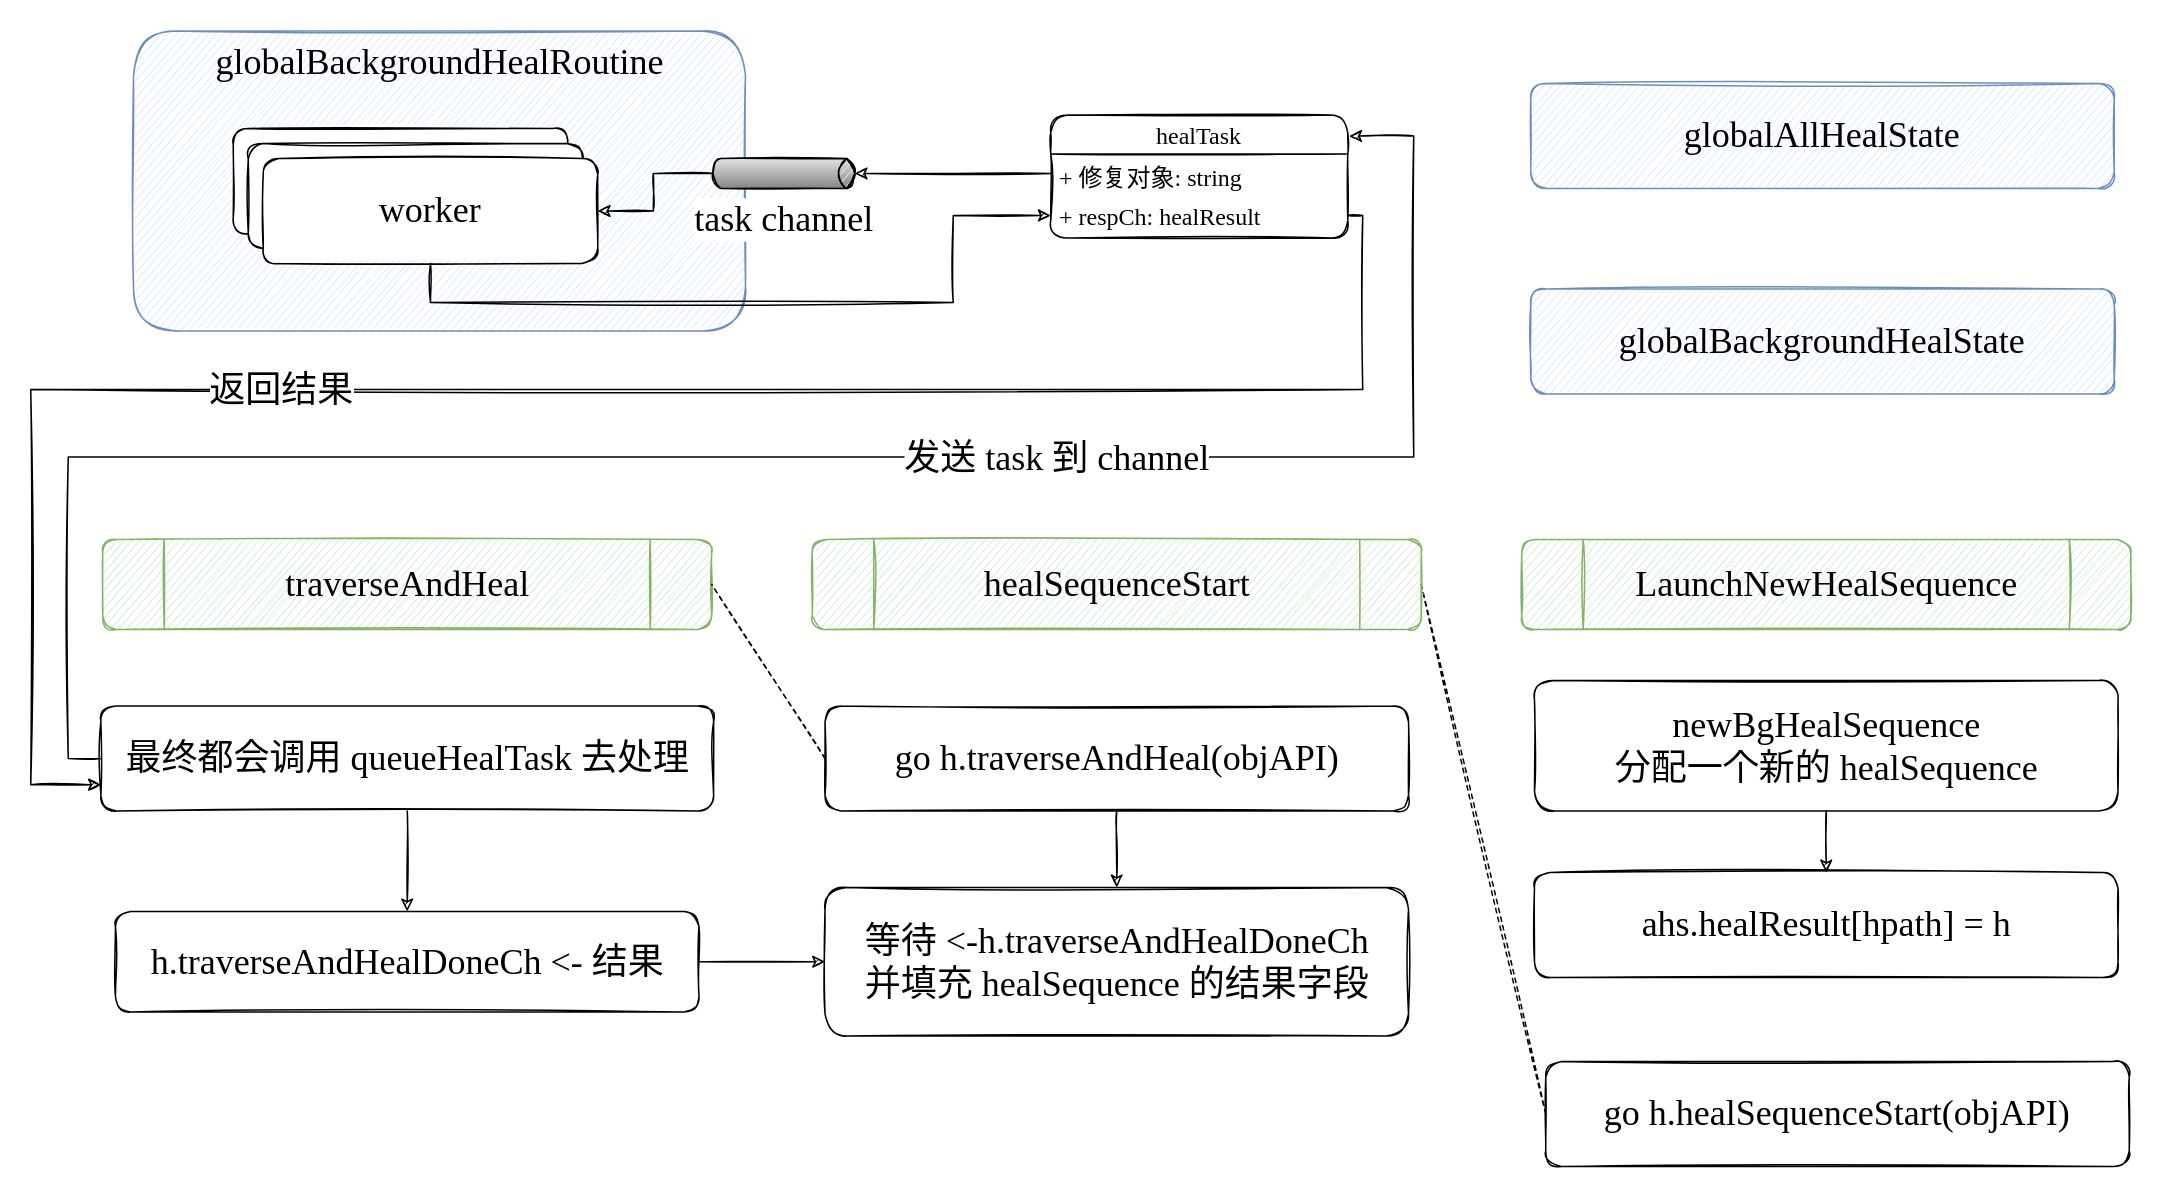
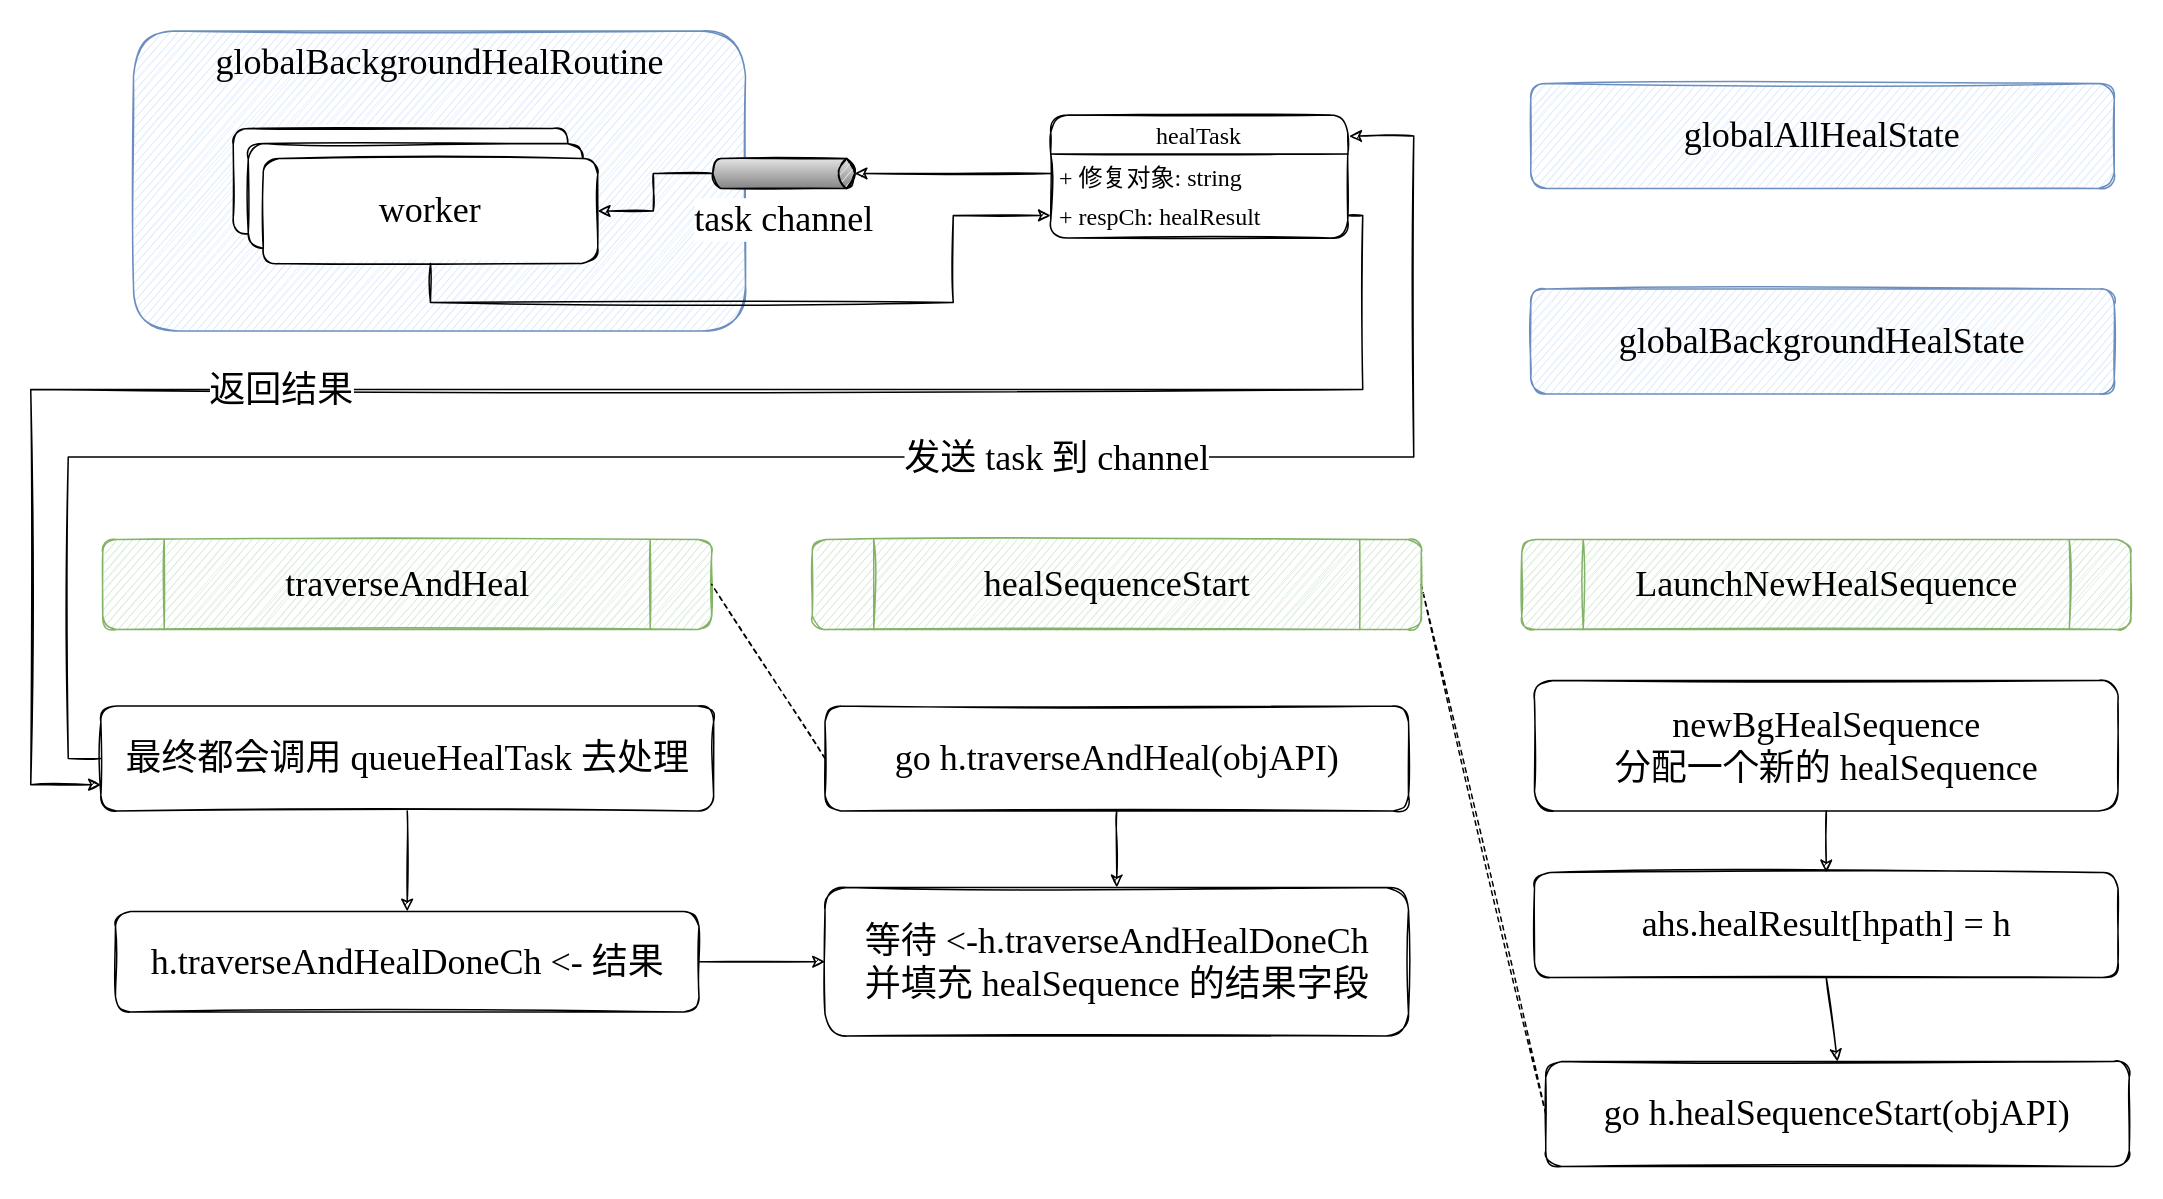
  <mxCell id="0" />
  <mxCell id="1" parent="0" />
  <mxCell id="2" value="globalBackgroundHealState" style="rounded=1;whiteSpace=wrap;html=1;shadow=0;glass=0;sketch=1;fontFamily=Comic Sans MS;fontSize=24;fillColor=#dae8fc;strokeColor=#6c8ebf;" parent="1" vertex="1"><mxGeometry x="1020" y="192" width="389" height="70" as="geometry" /></mxCell>
  <mxCell id="3" value="globalBackgroundHealRoutine" style="rounded=1;whiteSpace=wrap;html=1;shadow=0;glass=0;sketch=1;fontFamily=Comic Sans MS;fontSize=24;verticalAlign=top;fillColor=#dae8fc;strokeColor=#6c8ebf;" parent="1" vertex="1"><mxGeometry x="88.5" y="20" width="408" height="200" as="geometry" /></mxCell>
  <mxCell id="4" value="globalAllHealState" style="rounded=1;whiteSpace=wrap;html=1;shadow=0;glass=0;sketch=1;fontFamily=Comic Sans MS;fontSize=24;fillColor=#dae8fc;strokeColor=#6c8ebf;" vertex="1" parent="1"><mxGeometry x="1020" y="55" width="389" height="70" as="geometry" /></mxCell>
  <mxCell id="5" value="worker" style="rounded=1;whiteSpace=wrap;html=1;shadow=0;glass=0;sketch=1;fontFamily=Comic Sans MS;fontSize=24;" vertex="1" parent="1"><mxGeometry x="155" y="85" width="223" height="70" as="geometry" /></mxCell>
  <mxCell id="6" value="worker" style="rounded=1;whiteSpace=wrap;html=1;shadow=0;glass=0;sketch=1;fontFamily=Comic Sans MS;fontSize=24;" vertex="1" parent="1"><mxGeometry x="165" y="95" width="223" height="70" as="geometry" /></mxCell>
  <mxCell id="7" value="worker" style="rounded=1;whiteSpace=wrap;html=1;shadow=0;glass=0;sketch=1;fontFamily=Comic Sans MS;fontSize=24;" vertex="1" parent="1"><mxGeometry x="175" y="105" width="223" height="70" as="geometry" /></mxCell>
  <mxCell id="8" value="&lt;font face=&quot;Comic Sans MS&quot;&gt;&lt;span style=&quot;font-size: 24px&quot;&gt;task channel&lt;/span&gt;&lt;/font&gt;" style="strokeWidth=1;outlineConnect=0;dashed=0;align=center;html=1;fontSize=8;shape=mxgraph.eip.messageChannel;verticalLabelPosition=bottom;labelBackgroundColor=#ffffff;verticalAlign=top;rounded=1;shadow=0;glass=0;sketch=1;" vertex="1" parent="1"><mxGeometry x="472" y="105" width="100" height="20" as="geometry" /></mxCell>
  <mxCell id="9" value="" style="endArrow=none;html=1;rounded=0;sketch=1;fontFamily=Comic Sans MS;fontSize=24;entryX=1;entryY=0.5;entryDx=0;entryDy=0;exitX=0;exitY=0.5;exitDx=0;exitDy=0;endFill=0;dashed=1;" edge="1" parent="1" source="19" target="20"><mxGeometry width="50" height="50" relative="1" as="geometry"><mxPoint x="273" y="577" as="sourcePoint" /><mxPoint x="273" y="302" as="targetPoint" /></mxGeometry></mxCell>
  <mxCell id="10" value="healTask" style="swimlane;fontStyle=0;childLayout=stackLayout;horizontal=1;startSize=26;fillColor=none;horizontalStack=0;resizeParent=1;resizeParentMax=0;resizeLast=0;collapsible=1;marginBottom=0;rounded=1;shadow=0;glass=0;sketch=1;fontFamily=Comic Sans MS;fontSize=16;" vertex="1" parent="1"><mxGeometry x="700" y="76" width="198" height="82" as="geometry" /></mxCell>
  <mxCell id="11" value="+ 修复对象: string " style="text;strokeColor=none;fillColor=none;align=left;verticalAlign=top;spacingLeft=4;spacingRight=4;overflow=hidden;rotatable=0;points=[[0,0.5],[1,0.5]];portConstraint=eastwest;rounded=1;shadow=0;glass=0;sketch=1;fontFamily=Comic Sans MS;fontSize=16;" vertex="1" parent="10"><mxGeometry y="26" width="198" height="26" as="geometry" /></mxCell>
  <mxCell id="12" value="+ respCh: healResult" style="text;strokeColor=none;fillColor=none;align=left;verticalAlign=top;spacingLeft=4;spacingRight=4;overflow=hidden;rotatable=0;points=[[0,0.5],[1,0.5]];portConstraint=eastwest;rounded=1;shadow=0;glass=0;sketch=1;fontFamily=Comic Sans MS;fontSize=16;" vertex="1" parent="10"><mxGeometry y="52" width="198" height="30" as="geometry" /></mxCell>
  <mxCell id="13" value="" style="endArrow=classic;html=1;rounded=0;sketch=1;fontFamily=Comic Sans MS;fontSize=24;entryX=1;entryY=0.5;entryDx=-2.7;entryDy=0;edgeStyle=orthogonalEdgeStyle;exitX=0;exitY=0.5;exitDx=0;exitDy=0;entryPerimeter=0;" edge="1" parent="1" source="11" target="8"><mxGeometry width="50" height="50" relative="1" as="geometry"><mxPoint x="801.25" y="431" as="sourcePoint" /><mxPoint x="952" y="370" as="targetPoint" /></mxGeometry></mxCell>
  <mxCell id="14" value="" style="endArrow=classic;html=1;rounded=0;sketch=1;fontFamily=Comic Sans MS;fontSize=24;entryX=1;entryY=0.5;entryDx=0;entryDy=0;edgeStyle=orthogonalEdgeStyle;exitX=0;exitY=0.5;exitDx=2.7;exitDy=0;exitPerimeter=0;" edge="1" parent="1" source="8" target="7"><mxGeometry width="50" height="50" relative="1" as="geometry"><mxPoint x="710" y="125" as="sourcePoint" /><mxPoint x="579.3" y="125" as="targetPoint" /></mxGeometry></mxCell>
  <mxCell id="15" value="" style="endArrow=classic;html=1;rounded=0;sketch=1;fontFamily=Comic Sans MS;fontSize=24;entryX=0;entryY=0.5;entryDx=0;entryDy=0;edgeStyle=orthogonalEdgeStyle;exitX=0.5;exitY=1;exitDx=0;exitDy=0;" edge="1" parent="1" source="7" target="12"><mxGeometry width="50" height="50" relative="1" as="geometry"><mxPoint x="720" y="135" as="sourcePoint" /><mxPoint x="589.3" y="135" as="targetPoint" /><Array as="points"><mxPoint x="287" y="201" /><mxPoint x="635" y="201" /><mxPoint x="635" y="143" /></Array></mxGeometry></mxCell>
  <mxCell id="16" value="newBgHealSequence&lt;br&gt;分配一个新的&amp;nbsp;healSequence" style="rounded=1;whiteSpace=wrap;html=1;shadow=0;glass=0;sketch=1;fontFamily=Comic Sans MS;fontSize=24;" vertex="1" parent="1"><mxGeometry x="1022.5" y="453" width="389" height="87" as="geometry" /></mxCell>
  <mxCell id="17" value="&lt;span style=&quot;font-size: 24px&quot;&gt;LaunchNewHealSequence&lt;/span&gt;" style="shape=process;whiteSpace=wrap;html=1;backgroundOutline=1;rounded=1;shadow=0;glass=0;sketch=1;fontFamily=Comic Sans MS;fontSize=16;fillColor=#d5e8d4;strokeColor=#82b366;" vertex="1" parent="1"><mxGeometry x="1014" y="359" width="406" height="60" as="geometry" /></mxCell>
  <mxCell id="18" value="ahs.healResult[hpath] = h" style="rounded=1;whiteSpace=wrap;html=1;shadow=0;glass=0;sketch=1;fontFamily=Comic Sans MS;fontSize=24;" vertex="1" parent="1"><mxGeometry x="1022.5" y="581" width="389" height="70" as="geometry" /></mxCell>
  <mxCell id="19" value="go h.healSequenceStart(objAPI)" style="rounded=1;whiteSpace=wrap;html=1;shadow=0;glass=0;sketch=1;fontFamily=Comic Sans MS;fontSize=24;" vertex="1" parent="1"><mxGeometry x="1030" y="707" width="389" height="70" as="geometry" /></mxCell>
  <mxCell id="20" value="healSequenceStart" style="shape=process;whiteSpace=wrap;html=1;backgroundOutline=1;rounded=1;shadow=0;glass=0;sketch=1;fontFamily=Comic Sans MS;fontSize=24;fillColor=#d5e8d4;strokeColor=#82b366;" vertex="1" parent="1"><mxGeometry x="541" y="359" width="406" height="60" as="geometry" /></mxCell>
  <mxCell id="21" value="go h.traverseAndHeal(objAPI)" style="rounded=1;whiteSpace=wrap;html=1;shadow=0;glass=0;sketch=1;fontFamily=Comic Sans MS;fontSize=24;" vertex="1" parent="1"><mxGeometry x="549.5" y="470" width="389" height="70" as="geometry" /></mxCell>
  <mxCell id="22" value="等待&amp;nbsp;&amp;lt;-h.traverseAndHealDoneCh&lt;br&gt;并填充&amp;nbsp;healSequence 的结果字段" style="rounded=1;whiteSpace=wrap;html=1;shadow=0;glass=0;sketch=1;fontFamily=Comic Sans MS;fontSize=24;" vertex="1" parent="1"><mxGeometry x="549.5" y="591" width="389" height="99" as="geometry" /></mxCell>
  <mxCell id="23" value="traverseAndHeal" style="shape=process;whiteSpace=wrap;html=1;backgroundOutline=1;rounded=1;shadow=0;glass=0;sketch=1;fontFamily=Comic Sans MS;fontSize=24;fillColor=#d5e8d4;strokeColor=#82b366;" vertex="1" parent="1"><mxGeometry x="68" y="359" width="406" height="60" as="geometry" /></mxCell>
  <mxCell id="24" value="" style="endArrow=none;html=1;rounded=0;sketch=1;fontFamily=Comic Sans MS;fontSize=24;entryX=1;entryY=0.5;entryDx=0;entryDy=0;exitX=0;exitY=0.5;exitDx=0;exitDy=0;endFill=0;dashed=1;" edge="1" parent="1" source="21" target="23"><mxGeometry width="50" height="50" relative="1" as="geometry"><mxPoint x="1030" y="737" as="sourcePoint" /><mxPoint x="957" y="399" as="targetPoint" /></mxGeometry></mxCell>
  <mxCell id="25" value="最终都会调用 queueHealTask 去处理" style="rounded=1;whiteSpace=wrap;html=1;shadow=0;glass=0;sketch=1;fontFamily=Comic Sans MS;fontSize=24;" vertex="1" parent="1"><mxGeometry x="66.75" y="470" width="408.5" height="70" as="geometry" /></mxCell>
  <mxCell id="26" value="h.traverseAndHealDoneCh &amp;lt;- 结果&lt;br&gt;" style="rounded=1;whiteSpace=wrap;html=1;shadow=0;glass=0;sketch=1;fontFamily=Comic Sans MS;fontSize=24;" vertex="1" parent="1"><mxGeometry x="76.5" y="607" width="389" height="67" as="geometry" /></mxCell>
  <mxCell id="27" value="" style="endArrow=classic;html=1;rounded=0;sketch=1;fontFamily=Comic Sans MS;fontSize=24;entryX=0;entryY=0.5;entryDx=0;entryDy=0;exitX=1;exitY=0.5;exitDx=0;exitDy=0;" edge="1" parent="1" source="26" target="22"><mxGeometry width="50" height="50" relative="1" as="geometry"><mxPoint x="710" y="185" as="sourcePoint" /><mxPoint x="579.3" y="185" as="targetPoint" /></mxGeometry></mxCell>
  <mxCell id="28" value="" style="endArrow=classic;html=1;rounded=0;sketch=1;fontFamily=Comic Sans MS;fontSize=24;exitX=0.5;exitY=1;exitDx=0;exitDy=0;" edge="1" parent="1" source="16" target="18"><mxGeometry width="50" height="50" relative="1" as="geometry"><mxPoint x="475.5" y="650.5" as="sourcePoint" /><mxPoint x="559.5" y="650.5" as="targetPoint" /></mxGeometry></mxCell>
+ <mxCell id="29" value="" style="endArrow=classic;html=1;rounded=0;sketch=1;fontFamily=Comic Sans MS;fontSize=24;entryX=0.5;entryY=0;entryDx=0;entryDy=0;exitX=0.5;exitY=1;exitDx=0;exitDy=0;" edge="1" parent="1" source="18" target="19"><mxGeometry width="50" height="50" relative="1" as="geometry"><mxPoint x="485.5" y="660.5" as="sourcePoint" /><mxPoint x="569.5" y="660.5" as="targetPoint" /></mxGeometry></mxCell>
  <mxCell id="30" value="" style="endArrow=classic;html=1;rounded=0;sketch=1;fontFamily=Comic Sans MS;fontSize=24;entryX=0.5;entryY=0;entryDx=0;entryDy=0;exitX=0.5;exitY=1;exitDx=0;exitDy=0;" edge="1" parent="1" source="21" target="22"><mxGeometry width="50" height="50" relative="1" as="geometry"><mxPoint x="495.5" y="670.5" as="sourcePoint" /><mxPoint x="579.5" y="670.5" as="targetPoint" /></mxGeometry></mxCell>
  <mxCell id="31" value="" style="endArrow=classic;html=1;rounded=0;sketch=1;fontFamily=Comic Sans MS;fontSize=24;exitX=0.5;exitY=1;exitDx=0;exitDy=0;" edge="1" parent="1" source="25" target="26"><mxGeometry width="50" height="50" relative="1" as="geometry"><mxPoint x="505.5" y="680.5" as="sourcePoint" /><mxPoint x="589.5" y="680.5" as="targetPoint" /></mxGeometry></mxCell>
  <mxCell id="32" value="" style="endArrow=classic;html=1;rounded=0;sketch=1;fontFamily=Comic Sans MS;fontSize=24;entryX=1.005;entryY=0.171;entryDx=0;entryDy=0;exitX=0;exitY=0.5;exitDx=0;exitDy=0;endFill=1;entryPerimeter=0;edgeStyle=orthogonalEdgeStyle;" edge="1" parent="1" source="25" target="10"><mxGeometry width="50" height="50" relative="1" as="geometry"><mxPoint x="559.5" y="515" as="sourcePoint" /><mxPoint x="484" y="399" as="targetPoint" /><Array as="points"><mxPoint x="45" y="505" /><mxPoint x="45" y="304" /><mxPoint x="942" y="304" /><mxPoint x="942" y="90" /></Array></mxGeometry></mxCell>
  <mxCell id="33" value="发送 task 到 channel" style="edgeLabel;html=1;align=center;verticalAlign=middle;resizable=0;points=[];fontSize=24;fontFamily=Comic Sans MS;" vertex="1" connectable="0" parent="32"><mxGeometry x="0.28" relative="1" as="geometry"><mxPoint as="offset" /></mxGeometry></mxCell>
  <mxCell id="34" value="" style="endArrow=classic;html=1;rounded=0;sketch=1;fontFamily=Comic Sans MS;fontSize=24;entryX=0;entryY=0.75;entryDx=0;entryDy=0;endFill=1;edgeStyle=orthogonalEdgeStyle;" edge="1" parent="1" target="25"><mxGeometry width="50" height="50" relative="1" as="geometry"><mxPoint x="898" y="143" as="sourcePoint" /><mxPoint x="908.99" y="160.022" as="targetPoint" /><Array as="points"><mxPoint x="908" y="143" /><mxPoint x="908" y="259" /><mxPoint x="20" y="259" /><mxPoint x="20" y="523" /></Array></mxGeometry></mxCell>
  <mxCell id="35" value="返回结果" style="edgeLabel;html=1;align=center;verticalAlign=middle;resizable=0;points=[];fontSize=24;fontFamily=Comic Sans MS;" vertex="1" connectable="0" parent="34"><mxGeometry x="0.28" relative="1" as="geometry"><mxPoint as="offset" /></mxGeometry></mxCell>
